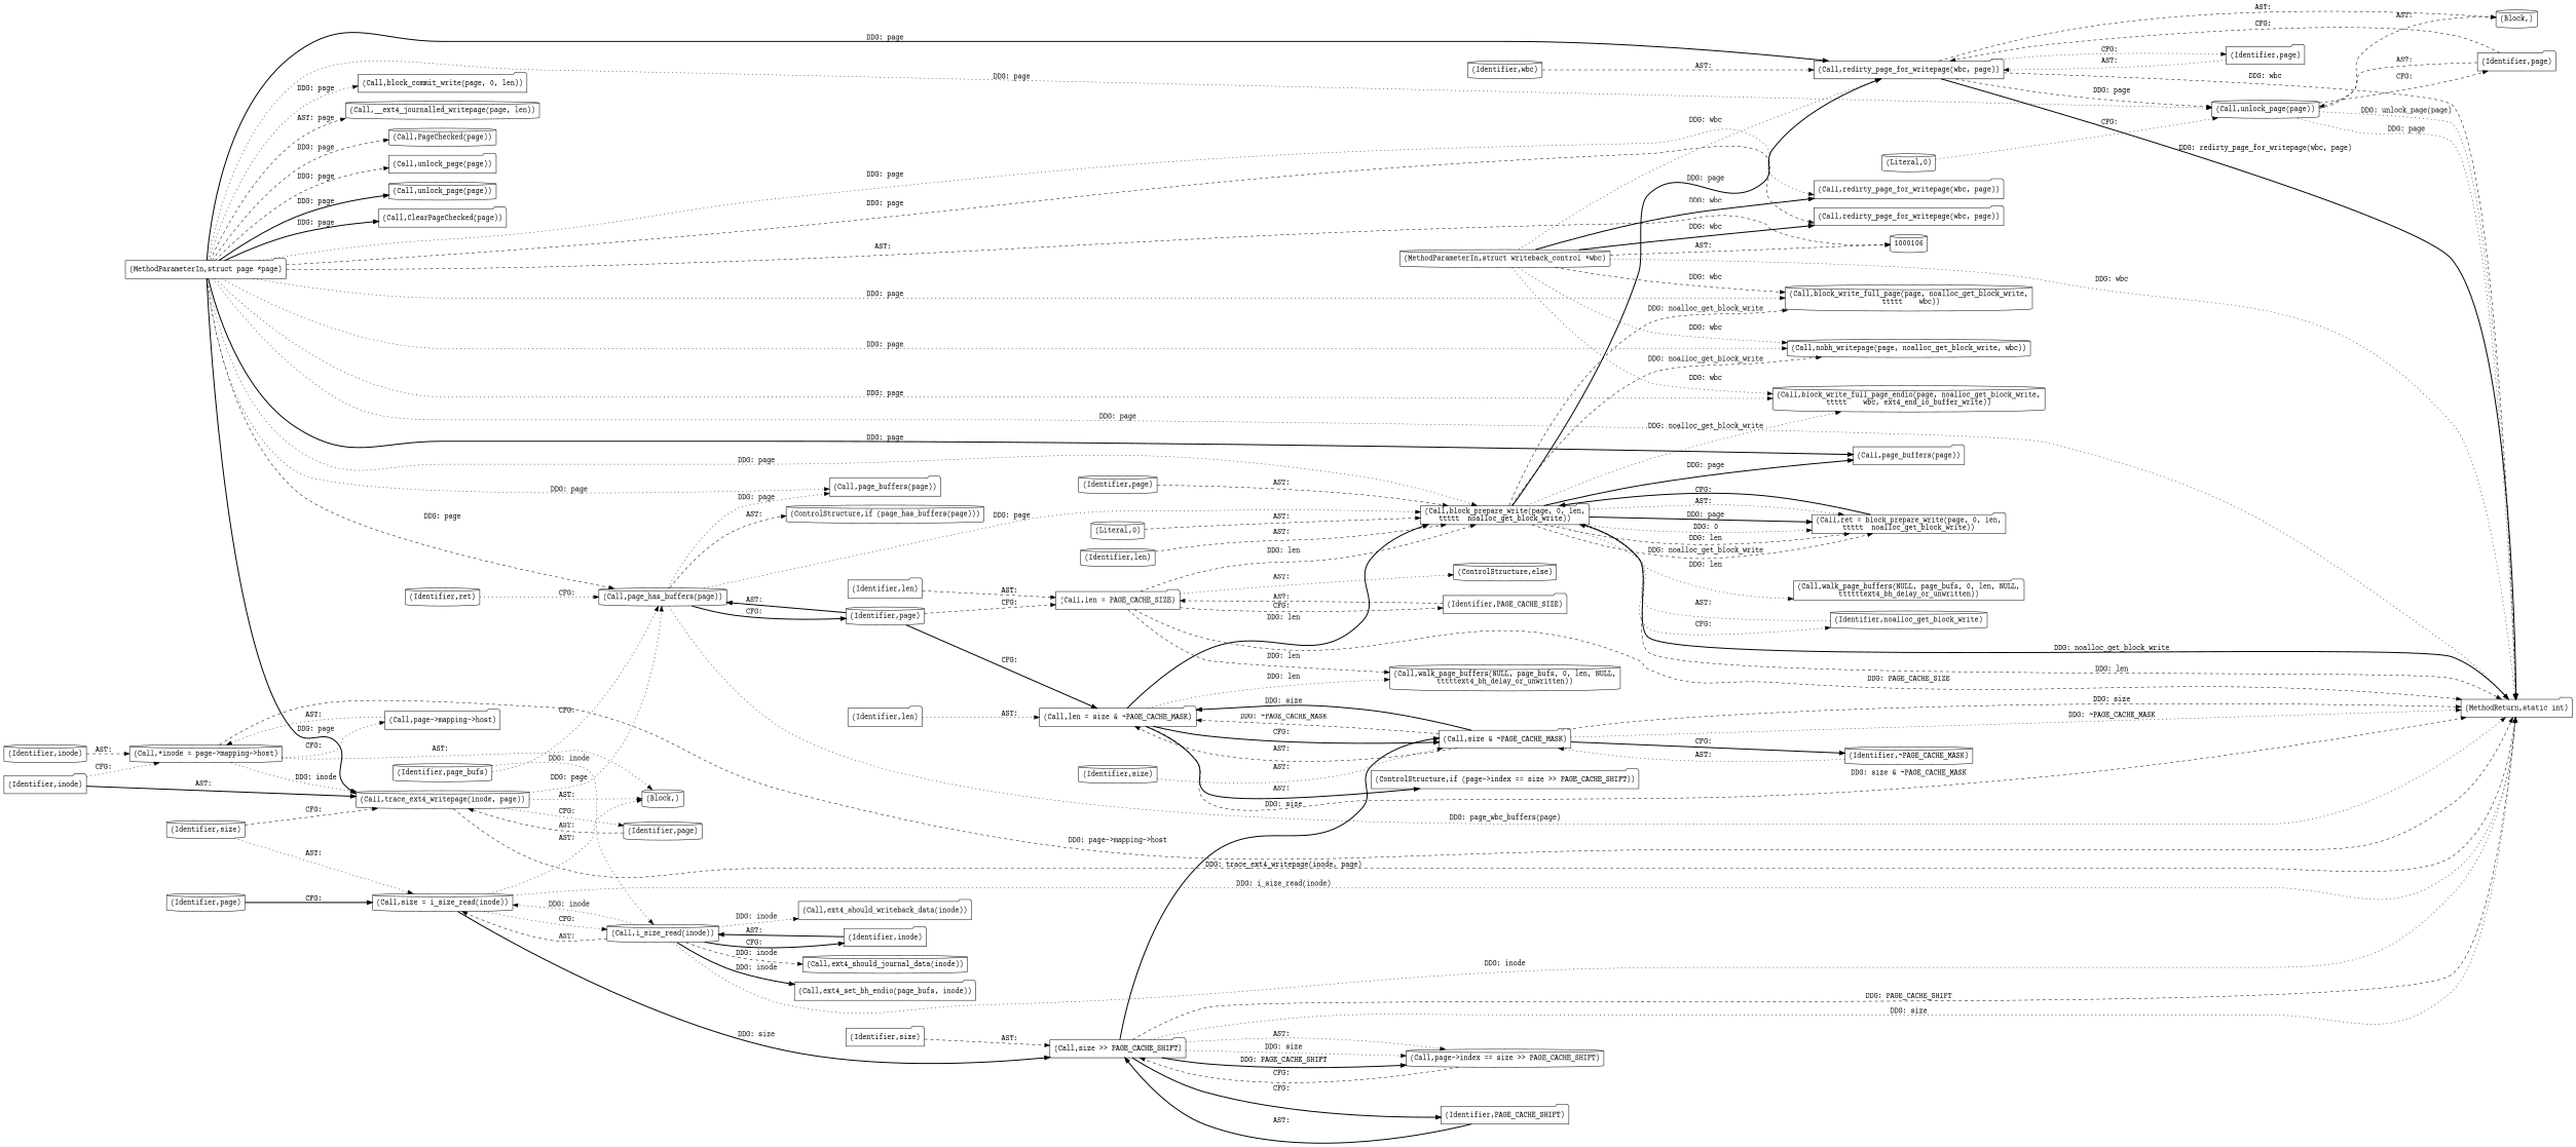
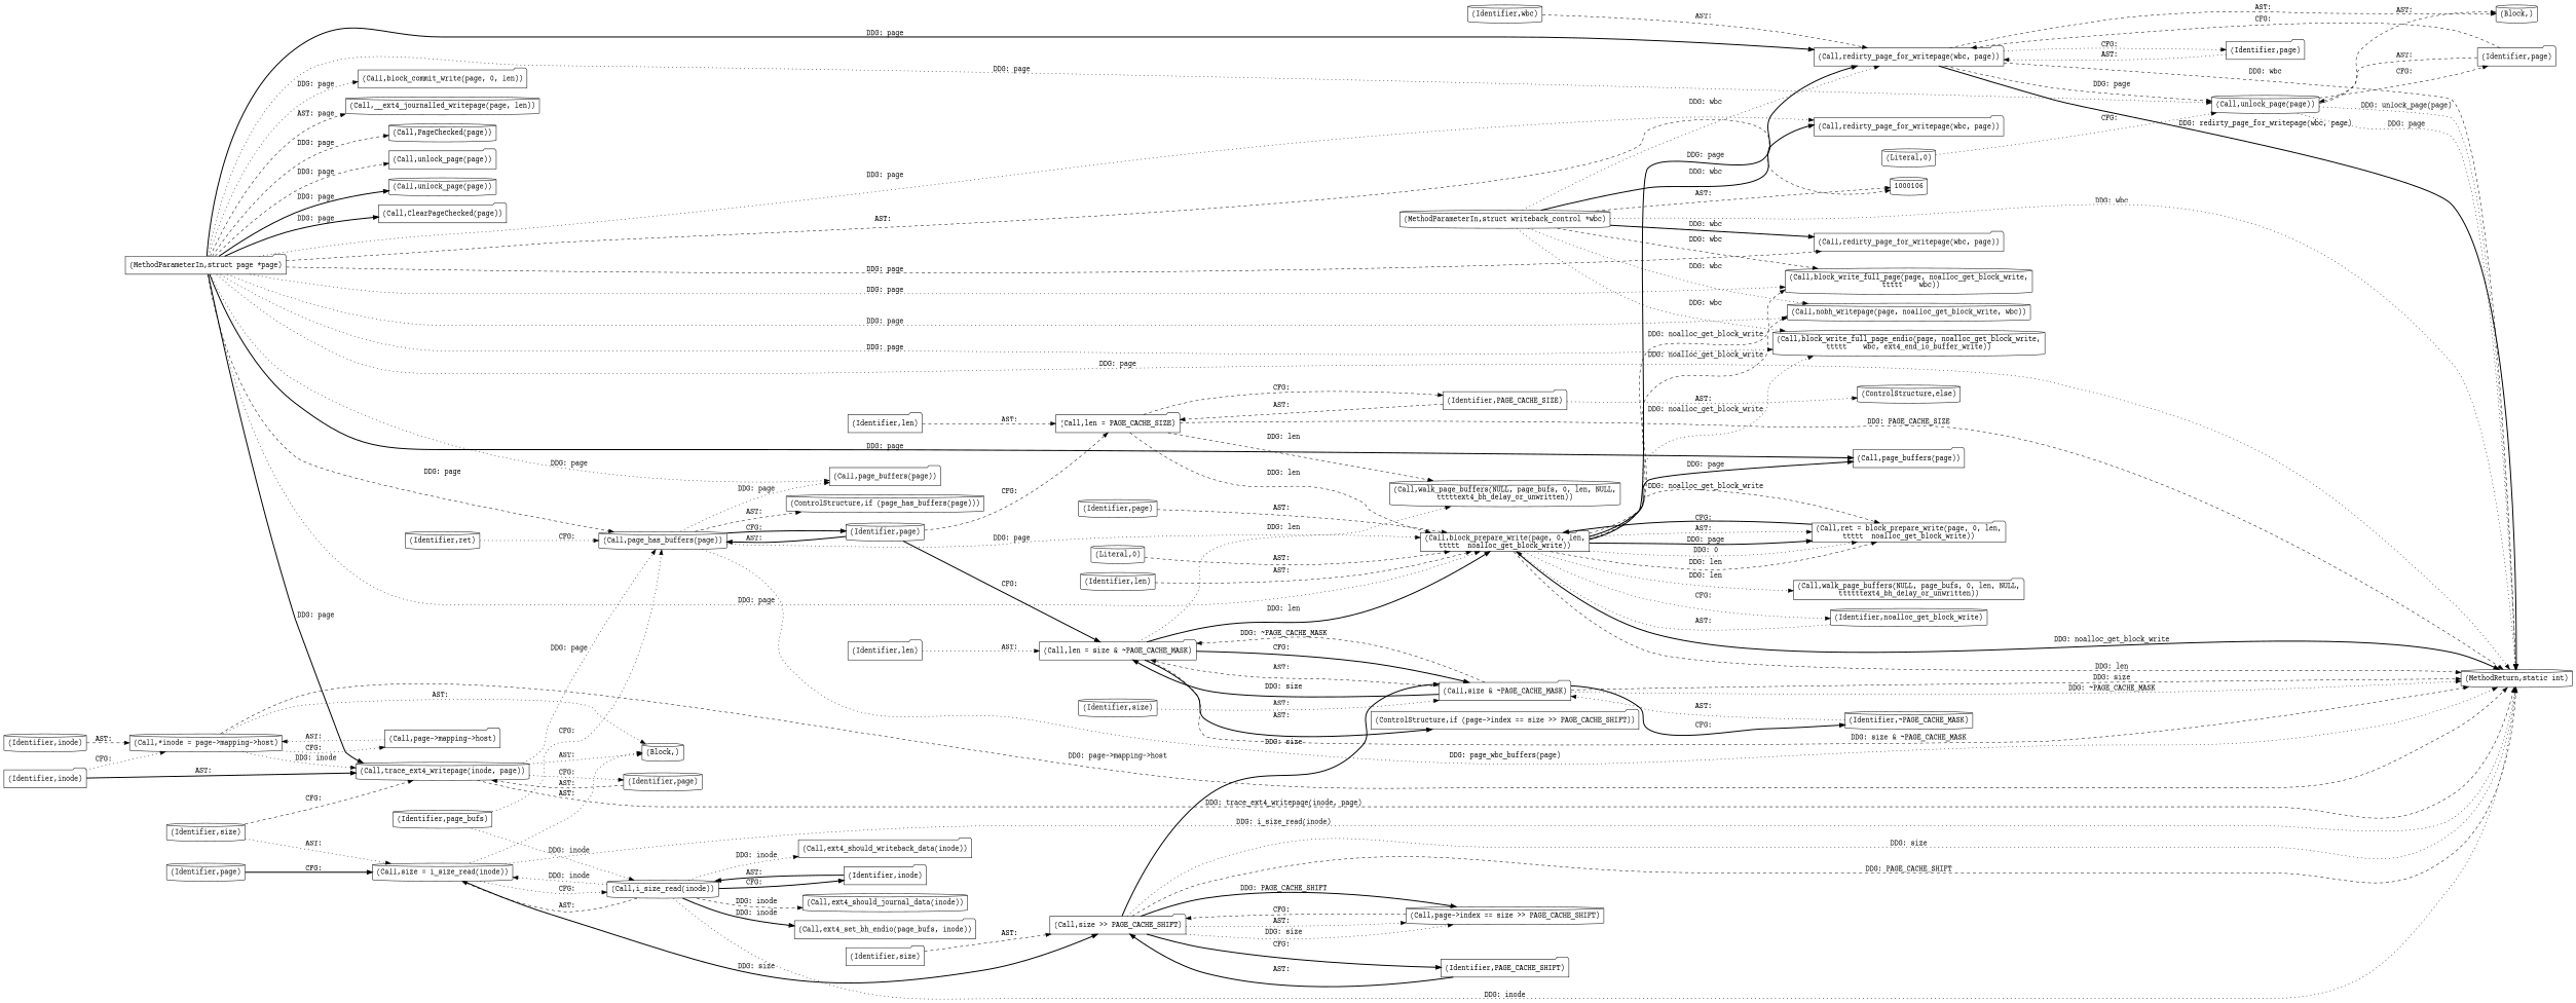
  digraph {
    fontname="Courier Prime"
    rankdir=LR
    node [fontname="Courier Prime" shape=cylinder]
    edge [fontname="Courier Prime" style=dotted]
    n1 [label="(Call,redirty_page_for_writepage(wbc, page))" shape=folder]
    n2 [label="(Call,unlock_page(page))"]
    n3 [label="(Identifier,page)" shape=folder]
    n4 [label="(Block,)"]
-   n5 [label="(MethodReturn,static int)" shape=folder]
+   n5 [label="(MethodReturn,static int)"]
    n6 [label="(Identifier,page)" shape=folder]
    n7 [label="(MethodParameterIn,struct writeback_control *wbc)"]
    n8 [label="(Call,block_write_full_page(page, noalloc_get_block_write,\n \t\t\t\t\t    wbc))"]
    n9 [label="(Call,redirty_page_for_writepage(wbc, page))" shape=folder]
    n10 [label="(Call,nobh_writepage(page, noalloc_get_block_write, wbc))"]
    n11 [label="(Call,block_write_full_page_endio(page, noalloc_get_block_write,\n\t\t\t\t\t    wbc, ext4_end_io_buffer_write))"]
    n12 [label="(Call,redirty_page_for_writepage(wbc, page))" shape=folder]
    1000106
    n14 [label="(Call,block_prepare_write(page, 0, len,\n\t\t\t\t\t  noalloc_get_block_write))" shape=folder]
    n15 [label="(Call,ret = block_prepare_write(page, 0, len,\n\t\t\t\t\t  noalloc_get_block_write))" shape=folder]
    n16 [label="(Call,walk_page_buffers(NULL, page_bufs, 0, len, NULL,\n\t\t\t\t\t\text4_bh_delay_or_unwritten))" shape=folder]
    n17 [label="(Call,page_buffers(page))" shape=folder]
    n18 [label="(Identifier,noalloc_get_block_write)"]
    n19 [label="(Call,page_has_buffers(page))"]
    n20 [label="(Identifier,page)"]
    n21 [label="(ControlStructure,if (page_has_buffers(page)))"]
    n22 [label="(Call,page_buffers(page))" shape=folder]
    n23 [label="(Call,len = size & ~PAGE_CACHE_MASK)" shape=folder]
    n24 [label="(Call,len = PAGE_CACHE_SIZE)" shape=folder]
    n25 [label="(Call,trace_ext4_writepage(inode, page))"]
    n26 [label="(Block,)"]
    n27 [label="(Identifier,page)"]
    n28 [label="(Call,i_size_read(inode))"]
    n29 [label="(Call,size = i_size_read(inode))"]
    n30 [label="(Call,ext4_should_journal_data(inode))"]
    n31 [label="(Call,ext4_set_bh_endio(page_bufs, inode))" shape=folder]
    n32 [label="(Call,ext4_should_writeback_data(inode))" shape=folder]
    n33 [label="(Identifier,inode)" shape=folder]
    n34 [label="(Call,*inode = page->mapping->host)"]
    n35 [label="(Call,page->mapping->host)" shape=folder]
    n36 [label="(MethodParameterIn,struct page *page)" shape=folder]
    n37 [label="(Call,block_commit_write(page, 0, len))" shape=folder]
    n38 [label="(Call,__ext4_journalled_writepage(page, len))"]
    n39 [label="(Call,PageChecked(page))"]
    n40 [label="(Call,unlock_page(page))" shape=folder]
    n41 [label="(Call,unlock_page(page))"]
    n42 [label="(Call,ClearPageChecked(page))" shape=folder]
    n43 [label="(Call,size & ~PAGE_CACHE_MASK)" shape=folder]
    n44 [label="(Call,walk_page_buffers(NULL, page_bufs, 0, len, NULL,\n\t\t\t\t\text4_bh_delay_or_unwritten))"]
    n45 [label="(ControlStructure,if (page->index == size >> PAGE_CACHE_SHIFT))" shape=folder]
    n46 [label="(Identifier,~PAGE_CACHE_MASK)"]
    n47 [label="(Call,size >> PAGE_CACHE_SHIFT)" shape=folder]
    n48 [label="(Call,page->index == size >> PAGE_CACHE_SHIFT)"]
    n49 [label="(Identifier,PAGE_CACHE_SHIFT)" shape=folder]
    n50 [label="(ControlStructure,else)"]
    n51 [label="(Identifier,PAGE_CACHE_SIZE)" shape=folder]
    n52 [label="(Identifier,size)"]
    n53 [label="(Identifier,page)"]
    n54 [label="(Literal,0)"]
    n55 [label="(Identifier,page)"]
    n56 [label="(Identifier,inode)"]
    n57 [label="(Identifier,size)" shape=folder]
    n58 [label="(Literal,0)"]
    n59 [label="(Identifier,page_bufs)"]
    n60 [label="(Identifier,wbc)"]
    n61 [label="(Identifier,inode)" shape=folder]
    n62 [label="(Identifier,size)"]
    n63 [label="(Identifier,ret)"]
    n64 [label="(Identifier,len)"]
    n65 [label="(Identifier,len)" shape=folder]
    n66 [label="(Identifier,len)" shape=folder]
    n1 -> n2 [label="DDG: page" style=dashed]
    n1 -> n3 [label="CFG: "]
    n1 -> n4 [label="AST: " style=dashed]
    n1 -> n5 [label="DDG: wbc" style=dashed]
    n1 -> n5 [label="DDG: redirty_page_for_writepage(wbc, page)" style=bold]
    n2 -> n4 [label="AST: " style=dashed]
    n2 -> n5 [label="DDG: unlock_page(page)"]
    n2 -> n5 [label="DDG: page"]
    n2 -> n6 [label="CFG: " style=dashed]
    n3 -> n1 [label="AST: "]
    n6 -> n1 [label="CFG: " style=dashed]
    n6 -> n2 [label="AST: " style=dashed]
    n7 -> n1 [label="DDG: wbc"]
    n7 -> n5 [label="DDG: wbc"]
    n7 -> n8 [label="DDG: wbc" style=dashed]
    n7 -> n9 [label="DDG: wbc" style=bold]
    n7 -> n10 [label="DDG: wbc"]
    n7 -> n11 [label="DDG: wbc"]
    n7 -> n12 [label="DDG: wbc" style=bold]
    n7 -> 1000106 [label="AST: " style=dashed]
    n14 -> n1 [label="DDG: page" style=bold]
    n14 -> n5 [label="DDG: noalloc_get_block_write" style=bold]
    n14 -> n5 [label="DDG: len" style=dashed]
    n14 -> n8 [label="DDG: noalloc_get_block_write" style=dashed]
    n14 -> n10 [label="DDG: noalloc_get_block_write" style=dashed]
    n14 -> n11 [label="DDG: noalloc_get_block_write"]
    n14 -> n15 [label="AST: "]
    n14 -> n15 [label="DDG: page" style=bold]
    n14 -> n15 [label="DDG: 0"]
    n14 -> n15 [label="DDG: len" style=dashed]
    n14 -> n15 [label="DDG: noalloc_get_block_write" style=dashed]
    n14 -> n16 [label="DDG: len"]
    n14 -> n17 [label="DDG: page" style=bold]
    n14 -> n18 [label="CFG: "]
    n15 -> n14 [label="CFG: " style=bold]
    n18 -> n14 [label="AST: "]
    n19 -> n5 [label="DDG: page_wbc_buffers(page)"]
    n19 -> n14 [label="DDG: page"]
    n19 -> n20 [label="CFG: " style=bold]
    n19 -> n21 [label="AST: " style=dashed]
    n19 -> n22 [label="DDG: page"]
    n20 -> n19 [label="AST: " style=bold]
    n20 -> n23 [label="CFG: " style=bold]
    n20 -> n24 [label="CFG: " style=dashed]
    n23 -> n5 [label="DDG: size & ~PAGE_CACHE_MASK" style=dashed]
    n23 -> n14 [label="DDG: len" style=bold]
    n23 -> n43 [label="CFG: " style=bold]
    n23 -> n44 [label="DDG: len"]
    n23 -> n45 [label="AST: " style=bold]
    n24 -> n5 [label="DDG: PAGE_CACHE_SIZE" style=dashed]
    n24 -> n14 [label="DDG: len" style=dashed]
    n24 -> n44 [label="DDG: len" style=dashed]
-   n24 -> n50 [label="AST: "]
+   n51 -> n50 [label="AST: "]
    n24 -> n51 [label="CFG: " style=dashed]
    n25 -> n5 [label="DDG: trace_ext4_writepage(inode, page)" style=dashed]
    n25 -> n19 [label="DDG: page"]
    n25 -> n26 [label="AST: "]
    n25 -> n27 [label="CFG: "]
    n27 -> n25 [label="AST: " style=dashed]
    n28 -> n5 [label="DDG: inode"]
    n28 -> n29 [label="AST: " style=dashed]
    n28 -> n29 [label="DDG: inode"]
    n28 -> n30 [label="DDG: inode" style=dashed]
    n28 -> n31 [label="DDG: inode" style=bold]
    n28 -> n32 [label="DDG: inode"]
    n28 -> n33 [label="CFG: " style=bold]
    n29 -> n5 [label="DDG: i_size_read(inode)"]
    n29 -> n26 [label="AST: "]
    n29 -> n28 [label="CFG: "]
    n29 -> n47 [label="DDG: size" style=bold]
    n33 -> n28 [label="AST: " style=bold]
    n34 -> n5 [label="DDG: page->mapping->host" style=dashed]
    n34 -> n25 [label="DDG: inode"]
    n34 -> n26 [label="AST: "]
    n34 -> n35 [label="CFG: "]
    n35 -> n34 [label="AST: "]
    n36 -> n1 [label="DDG: page" style=bold]
    n36 -> n2 [label="DDG: page"]
    n36 -> n5 [label="DDG: page"]
    n36 -> n8 [label="DDG: page"]
    n36 -> n9 [label="DDG: page"]
    n36 -> n10 [label="DDG: page"]
    n36 -> n11 [label="DDG: page"]
    n36 -> n12 [label="DDG: page" style=dashed]
    n36 -> 1000106 [label="AST: " style=dashed]
    n36 -> n14 [label="DDG: page"]
    n36 -> n17 [label="DDG: page" style=bold]
    n36 -> n19 [label="DDG: page" style=dashed]
    n36 -> n22 [label="DDG: page"]
    n36 -> n25 [label="DDG: page" style=bold]
    n36 -> n37 [label="DDG: page"]
    n36 -> n38 [label="AST: page" style=dashed]
    n36 -> n39 [label="DDG: page" style=dashed]
    n36 -> n40 [label="DDG: page" style=dashed]
    n36 -> n41 [label="DDG: page" style=bold]
    n36 -> n42 [label="DDG: page" style=bold]
    n43 -> n5 [label="DDG: size" style=dashed]
    n43 -> n5 [label="DDG: ~PAGE_CACHE_MASK"]
    n43 -> n23 [label="AST: " style=dashed]
    n43 -> n23 [label="DDG: size" style=bold]
    n43 -> n23 [label="DDG: ~PAGE_CACHE_MASK" style=dashed]
    n43 -> n46 [label="CFG: " style=bold]
    n46 -> n43 [label="AST: "]
    n47 -> n5 [label="DDG: PAGE_CACHE_SHIFT" style=dashed]
    n47 -> n5 [label="DDG: size"]
    n47 -> n43 [label="DDG: size" style=bold]
    n47 -> n48 [label="AST: "]
    n47 -> n48 [label="DDG: size"]
    n47 -> n48 [label="DDG: PAGE_CACHE_SHIFT" style=bold]
    n47 -> n49 [label="CFG: " style=bold]
    n48 -> n47 [label="CFG: " style=dashed]
    n49 -> n47 [label="AST: " style=bold]
    n51 -> n24 [label="AST: " style=dashed]
    n52 -> n43 [label="AST: "]
    n53 -> n14 [label="AST: " style=dashed]
    n54 -> n2 [label="CFG: "]
    n55 -> n29 [label="CFG: " style=bold]
    n56 -> n34 [label="AST: " style=dashed]
    n57 -> n47 [label="AST: " style=dashed]
    n58 -> n14 [label="AST: " style=dashed]
    n59 -> n19 [label="CFG: "]
    n59 -> n28 [label="DDG: inode"]
    n60 -> n1 [label="AST: " style=dashed]
    n61 -> n25 [label="AST: " style=bold]
    n61 -> n34 [label="CFG: "]
    n62 -> n25 [label="CFG: " style=dashed]
    n62 -> n29 [label="AST: "]
    n63 -> n19 [label="CFG: "]
    n64 -> n14 [label="AST: " style=dashed]
    n65 -> n24 [label="AST: " style=dashed]
    n66 -> n23 [label="AST: "]
  }
